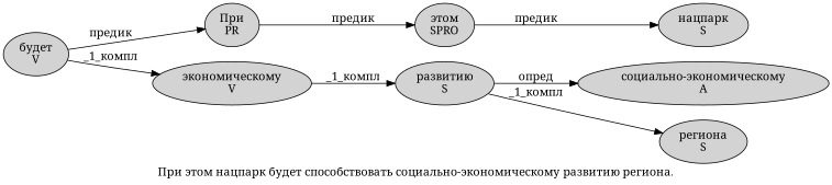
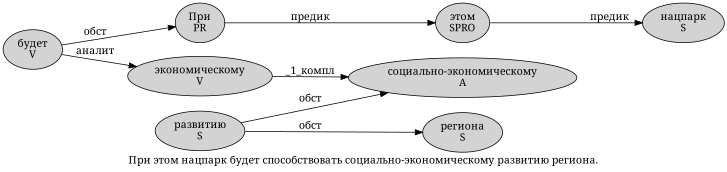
  digraph {
    fontname="Noto Serif"
    label="При этом нацпарк будет способствовать социально-экономическому развитию региона."
    rankdir=LR
    node [fillcolor=lightgray fontname="Noto Serif" penwidth=1 shape=ellipse style=filled]
    edge [fontname="Noto Serif"]
    n1 [label="При\nPR"]
    n2 [label="этом\nSPRO"]
    n3 [label="нацпарк\nS"]
    n4 [label="будет\nV"]
    n5 [label="экономическому\nV"]
    n6 [label="развитию\nS"]
    n7 [label="социально-экономическому\nA"]
    n8 [label="региона\nS"]
    n1 -> n2 [label="предик"]
    n2 -> n3 [label="предик"]
-   n4 -> n1 [label="предик"]
-   n4 -> n5 [label="_1_компл"]
-   n5 -> n6 [label="_1_компл"]
-   n6 -> n7 [label="опред"]
-   n6 -> n8 [label="_1_компл"]
+   n4 -> n1 [label="обст"]
+   n4 -> n5 [label="аналит"]
+   n5 -> n7 [label="_1_компл"]
+   n6 -> n7 [label="обст"]
+   n6 -> n8 [label="обст"]
  }
